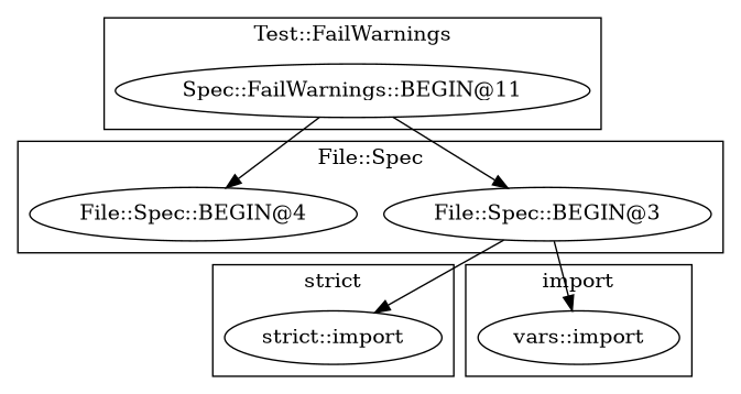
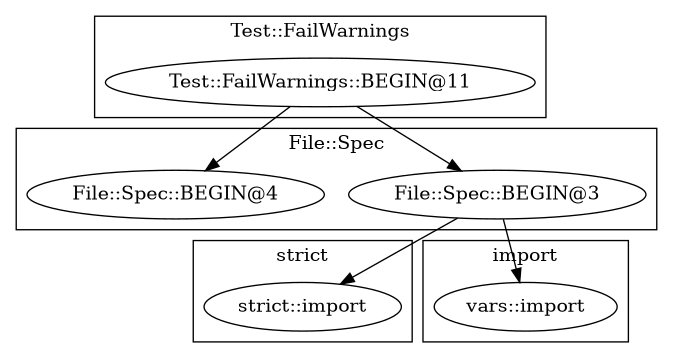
  digraph {
-   "Test::FailWarnings::BEGIN@11" [label="Spec::FailWarnings::BEGIN@11"]
+   "Test::FailWarnings::BEGIN@11"
    "strict::import"
    "File::Spec::BEGIN@3"
    "File::Spec::BEGIN@4"
    "vars::import"
    subgraph cluster_1 {
      label="Test::FailWarnings"
      "Test::FailWarnings::BEGIN@11"
    }
    subgraph cluster_2 {
      label="strict"
      "strict::import"
    }
    subgraph cluster_3 {
      label="File::Spec"
      "File::Spec::BEGIN@3"
      "File::Spec::BEGIN@4"
    }
    subgraph cluster_4 {
      label=import
      "vars::import"
    }
    "Test::FailWarnings::BEGIN@11" -> "File::Spec::BEGIN@3"
    "Test::FailWarnings::BEGIN@11" -> "File::Spec::BEGIN@4"
    "File::Spec::BEGIN@3" -> "strict::import"
    "File::Spec::BEGIN@3" -> "vars::import"
  }
